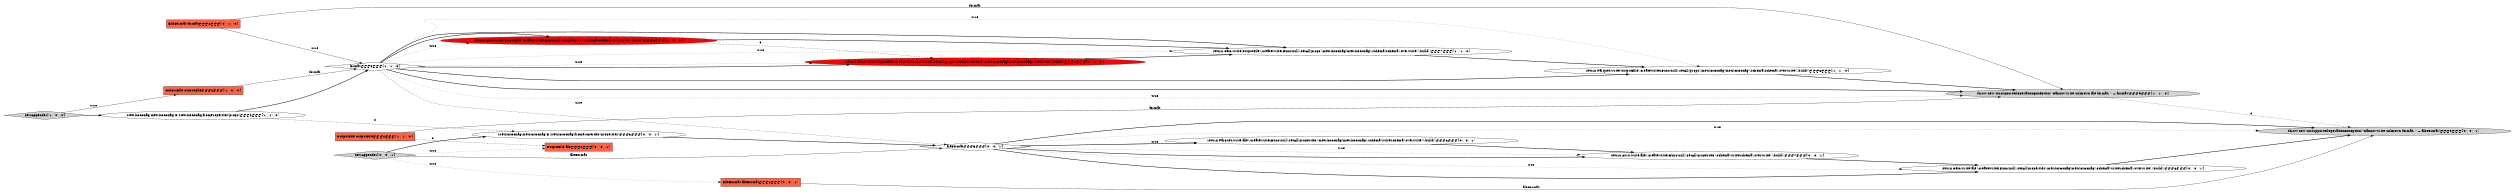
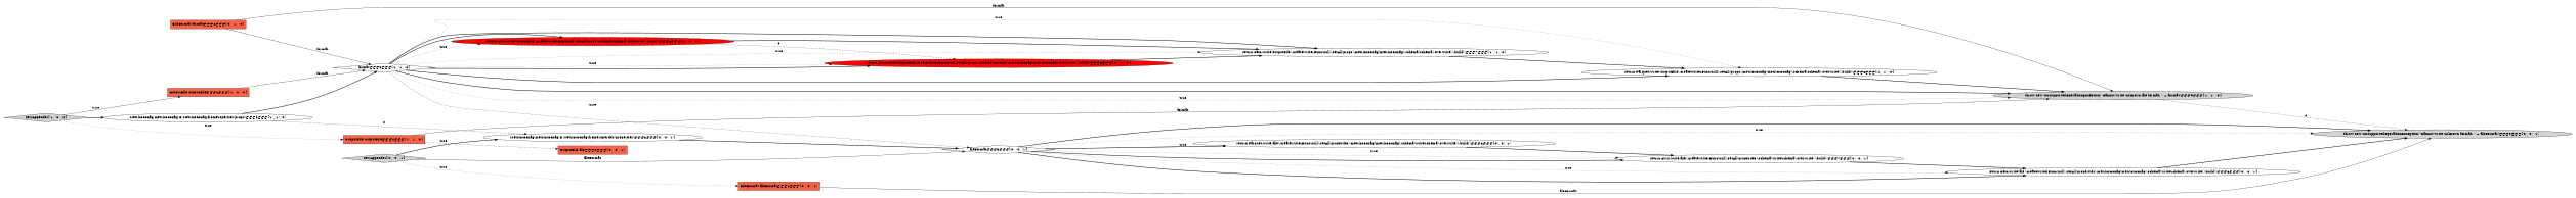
  digraph {
    rankdir=LR
    node [fillcolor=white shape=ellipse style=filled]
    edge [style=bold]
    n1 [fillcolor=tomato label="FileFormat fileFormat@@@2@@@['0', '0', '1']" shape=box]
    n2 [fillcolor=lightgray label="throw new UnsupportedOperationException(\"Cannot write unknown format: \" + fileFormat)@@@9@@@['0', '0', '1']"]
    n3 [label="fileFormat@@@5@@@['0', '0', '1']" shape=diamond]
    n4 [label="return Avro.write(file).createWriterFunc(null).setAll(properties).schema(writeSchema).overwrite().build()@@@7@@@['0', '0', '1']"]
    n5 [label="return ORC.write(file).createWriterFunc(null).setAll(properties).metricsConfig(metricsConfig).schema(writeSchema).overwrite().build()@@@8@@@['0', '0', '1']"]
    n6 [label="return Parquet.write(file).createWriterFunc(null).setAll(properties).metricsConfig(metricsConfig).schema(writeSchema).overwrite().build()@@@6@@@['0', '0', '1']"]
    n7 [fillcolor=red label="return Avro.write(outputFile).createWriterFunc(null).setAll(props).schema(schema).metricsConfig(metricsConfig).overwrite().build()@@@6@@@['0', '1', '0']"]
    n8 [label="return ORC.write(outputFile).createWriterFunc(null).setAll(props).metricsConfig(metricsConfig).schema(schema).overwrite().build()@@@7@@@['1', '1', '0']"]
    n9 [label="return Parquet.write(outputFile).createWriterFunc(null).setAll(props).metricsConfig(metricsConfig).schema(schema).overwrite().build()@@@8@@@['1', '1', '0']"]
    n10 [fillcolor=lightgray label="throw new UnsupportedOperationException(\"Cannot write unknown file format: \" + format)@@@9@@@['1', '1', '0']"]
    n11 [label="format@@@5@@@['1', '1', '0']" shape=diamond]
    n12 [fillcolor=red label="return Avro.write(outputFile).createWriterFunc(null).setAll(props).schema(schema).overwrite().build()@@@6@@@['1', '0', '0']"]
    n13 [fillcolor=tomato label="FileFormat format@@@2@@@['0', '1', '0']" shape=box]
    n14 [fillcolor=tomato label="OutputFile outputFile@@@2@@@['1', '0', '0']" shape=box]
    n15 [label="MetricsConfig metricsConfig = MetricsConfig.fromProperties(props)@@@3@@@['1', '1', '0']"]
    n16 [label="MetricsConfig metricsConfig = MetricsConfig.fromProperties(properties)@@@3@@@['0', '0', '1']"]
    n17 [fillcolor=tomato label="OutputFile outputFile@@@2@@@['1', '1', '0']" shape=box]
    n18 [fillcolor=tomato label="OutputFile file@@@2@@@['0', '0', '1']" shape=box]
    n19 [fillcolor=lightgray label="newAppender['1', '0', '0']" shape=diamond]
    n20 [fillcolor=lightgray label="newAppender['0', '0', '1']" shape=diamond]
    n1 -> n2 [label=fileFormat style=solid]
    n3 -> n2
    n3 -> n2 [label=true style=dotted]
    n3 -> n4 [label=true style=dotted]
    n3 -> n4
    n3 -> n5 [label=true style=dotted]
    n3 -> n5
    n3 -> n6 [label=true style=dotted]
    n3 -> n6
    n4 -> n5
    n5 -> n2
    n6 -> n4
    n7 -> n8
    n8 -> n9
    n9 -> n10
    n10 -> n2 [label=0 style=dashed]
    n11 -> n3 [label=true style=dashed]
    n11 -> n7 [label=true style=dotted]
    n11 -> n7
    n11 -> n8
    n11 -> n8 [label=true style=dotted]
    n11 -> n9
    n11 -> n9 [label=true style=dotted]
    n11 -> n10
    n11 -> n10 [label=true style=dotted]
    n11 -> n12
    n11 -> n12 [label=true style=dotted]
    n12 -> n7 [label=0 style=dashed]
    n12 -> n8
    n13 -> n10 [label=format style=solid]
-   n13 -> n11 [label=true style=solid]
+   n13 -> n11 [label=format style=solid]
    n14 -> n11 [label=format style=solid]
    n15 -> n11
    n15 -> n16 [label=0 style=dashed]
    n16 -> n3
    n17 -> n10 [label=format style=solid]
-   n17 -> n18 [label=0 style=dashed]
+   n17 -> n18 [label=true style=dashed]
    n19 -> n14 [label=true style=solid]
    n19 -> n15
+   n19 -> n17 [label=true style=dotted]
    n20 -> n1 [label=true style=dotted]
    n20 -> n3 [label=fileFormat style=solid]
    n20 -> n16
-   n20 -> n18 [label=true style=dotted]
  }
